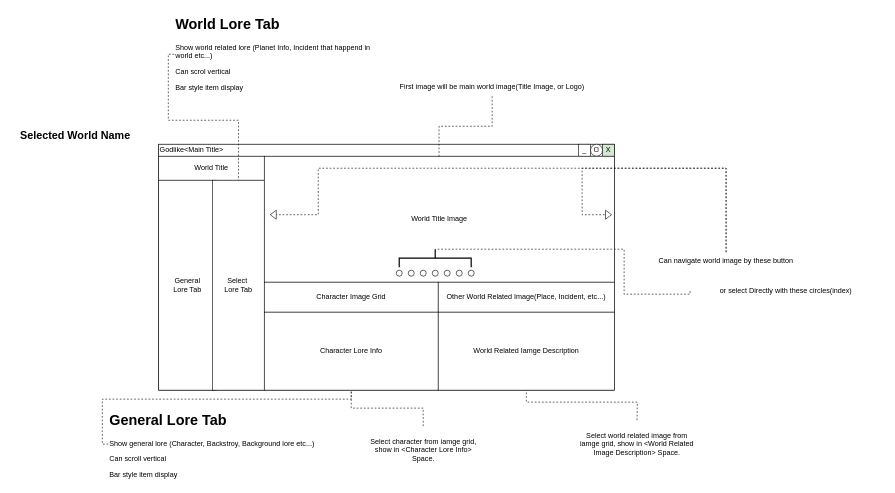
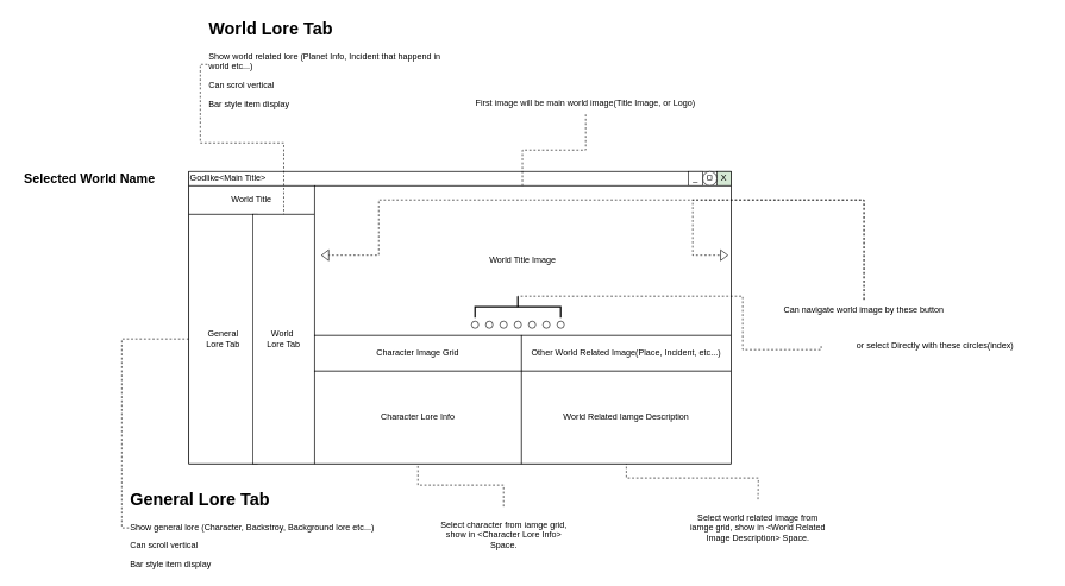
  <mxCell id="0" />
  <mxCell id="1" parent="0" />
  <mxCell id="2" value="" style="rounded=0;whiteSpace=wrap;html=1;" vertex="1" parent="1"><mxGeometry x="264" y="240" width="760" height="410" as="geometry" /></mxCell>
  <mxCell id="3" value="Godlike&amp;lt;Main Title&amp;gt;" style="rounded=0;whiteSpace=wrap;html=1;align=left;" vertex="1" parent="1"><mxGeometry x="264" y="240" width="760" height="20" as="geometry" /></mxCell>
  <mxCell id="4" value="X" style="rounded=0;whiteSpace=wrap;html=1;fillColor=#d5e8d4;" vertex="1" parent="1"><mxGeometry x="1004" y="240" width="20" height="20" as="geometry" /></mxCell>
  <mxCell id="5" value="ㅁ" style="ellipse;whiteSpace=wrap;html=1;" vertex="1" parent="1"><mxGeometry x="984" y="240" width="20" height="20" as="geometry" /></mxCell>
  <mxCell id="6" value="_" style="rounded=0;whiteSpace=wrap;html=1;" vertex="1" parent="1"><mxGeometry x="964" y="240" width="20" height="20" as="geometry" /></mxCell>
  <mxCell id="7" value="World Title" style="rounded=0;whiteSpace=wrap;html=1;" vertex="1" parent="1"><mxGeometry x="264" y="260" width="176" height="40" as="geometry" /></mxCell>
  <mxCell id="8" value="General&lt;br&gt;Lore Tab" style="rounded=0;whiteSpace=wrap;html=1;" vertex="1" parent="1"><mxGeometry x="264" y="300" width="96" height="350" as="geometry" /></mxCell>
- <mxCell id="9" value="Select&amp;nbsp;&lt;br&gt;Lore Tab" style="rounded=0;whiteSpace=wrap;html=1;" vertex="1" parent="1"><mxGeometry x="354" y="300" width="86" height="350" as="geometry" /></mxCell>
+ <mxCell id="9" value="World&amp;nbsp;&lt;br&gt;Lore Tab" style="rounded=0;whiteSpace=wrap;html=1;" vertex="1" parent="1"><mxGeometry x="354" y="300" width="86" height="350" as="geometry" /></mxCell>
  <mxCell id="10" value="World Title Image" style="rounded=0;whiteSpace=wrap;html=1;" vertex="1" parent="1"><mxGeometry x="440" y="260" width="584" height="210" as="geometry" /></mxCell>
  <mxCell id="11" value="Character Image Grid" style="rounded=0;whiteSpace=wrap;html=1;" vertex="1" parent="1"><mxGeometry x="440" y="470" width="290" height="50" as="geometry" /></mxCell>
  <mxCell id="12" value="Other World Related Image(Place, Incident, etc...)" style="rounded=0;whiteSpace=wrap;html=1;" vertex="1" parent="1"><mxGeometry x="730" y="470" width="294" height="50" as="geometry" /></mxCell>
  <mxCell id="13" value="Character Lore Info" style="rounded=0;whiteSpace=wrap;html=1;" vertex="1" parent="1"><mxGeometry x="440" y="520" width="290" height="130" as="geometry" /></mxCell>
  <mxCell id="14" value="World Related Iamge Description" style="rounded=0;whiteSpace=wrap;html=1;" vertex="1" parent="1"><mxGeometry x="730" y="520" width="294" height="130" as="geometry" /></mxCell>
  <mxCell id="15" value="" style="triangle;whiteSpace=wrap;html=1;" vertex="1" parent="1"><mxGeometry x="1009" y="350" width="10" height="15" as="geometry" /></mxCell>
  <mxCell id="16" value="" style="triangle;whiteSpace=wrap;html=1;rotation=-180;" vertex="1" parent="1"><mxGeometry x="450" y="350" width="10" height="15" as="geometry" /></mxCell>
  <mxCell id="17" value="" style="ellipse;whiteSpace=wrap;html=1;aspect=fixed;" vertex="1" parent="1"><mxGeometry x="660" y="450" width="10" height="10" as="geometry" /></mxCell>
  <mxCell id="18" value="" style="ellipse;whiteSpace=wrap;html=1;aspect=fixed;" vertex="1" parent="1"><mxGeometry x="680" y="450" width="10" height="10" as="geometry" /></mxCell>
  <mxCell id="19" value="" style="ellipse;whiteSpace=wrap;html=1;aspect=fixed;" vertex="1" parent="1"><mxGeometry x="700" y="450" width="10" height="10" as="geometry" /></mxCell>
  <mxCell id="20" value="" style="ellipse;whiteSpace=wrap;html=1;aspect=fixed;" vertex="1" parent="1"><mxGeometry x="720" y="450" width="10" height="10" as="geometry" /></mxCell>
  <mxCell id="21" value="" style="ellipse;whiteSpace=wrap;html=1;aspect=fixed;" vertex="1" parent="1"><mxGeometry x="740" y="450" width="10" height="10" as="geometry" /></mxCell>
  <mxCell id="22" value="" style="ellipse;whiteSpace=wrap;html=1;aspect=fixed;" vertex="1" parent="1"><mxGeometry x="760" y="450" width="10" height="10" as="geometry" /></mxCell>
  <mxCell id="23" value="" style="ellipse;whiteSpace=wrap;html=1;aspect=fixed;" vertex="1" parent="1"><mxGeometry x="780" y="450" width="10" height="10" as="geometry" /></mxCell>
  <mxCell id="24" value="&lt;h1 style=&quot;margin-top: 0px;&quot;&gt;General Lore Tab&lt;/h1&gt;&lt;p&gt;Show general lore (Character, Backstroy, Background lore etc...)&lt;/p&gt;&lt;p&gt;Can scroll vertical&lt;/p&gt;&lt;p&gt;Bar style item display&lt;/p&gt;" style="text;html=1;whiteSpace=wrap;overflow=hidden;rounded=0;" vertex="1" parent="1"><mxGeometry x="180" y="680" width="350" height="120" as="geometry" /></mxCell>
- <mxCell id="25" value="" style="endArrow=none;dashed=1;html=1;rounded=0;edgeStyle=orthogonalEdgeStyle;jumpStyle=arc;exitX=0;exitY=0.5;exitDx=0;exitDy=0;" edge="1" parent="1" source="24" target="13"><mxGeometry width="50" height="50" relative="1" as="geometry"><mxPoint x="240" y="520" as="sourcePoint" /><mxPoint x="290" y="470" as="targetPoint" /></mxGeometry></mxCell>
+ <mxCell id="25" value="" style="endArrow=none;dashed=1;html=1;rounded=0;edgeStyle=orthogonalEdgeStyle;jumpStyle=arc;entryX=0;entryY=0.5;entryDx=0;entryDy=0;exitX=0;exitY=0.5;exitDx=0;exitDy=0;" edge="1" parent="1" source="24" target="8"><mxGeometry width="50" height="50" relative="1" as="geometry"><mxPoint x="240" y="520" as="sourcePoint" /><mxPoint x="290" y="470" as="targetPoint" /></mxGeometry></mxCell>
  <mxCell id="26" value="&lt;h1 style=&quot;margin-top: 0px;&quot;&gt;World Lore Tab&lt;/h1&gt;&lt;p&gt;Show world related lore (Planet Info, Incident that happend in world etc...)&lt;/p&gt;&lt;p&gt;Can scrol vertical&lt;/p&gt;&lt;p&gt;Bar style item display&lt;/p&gt;" style="text;html=1;whiteSpace=wrap;overflow=hidden;rounded=0;" vertex="1" parent="1"><mxGeometry x="290" y="20" width="350" height="140" as="geometry" /></mxCell>
  <mxCell id="27" value="" style="endArrow=none;dashed=1;html=1;rounded=0;edgeStyle=orthogonalEdgeStyle;jumpStyle=arc;entryX=0.5;entryY=0;entryDx=0;entryDy=0;exitX=0;exitY=0.5;exitDx=0;exitDy=0;" edge="1" parent="1" source="26" target="9"><mxGeometry width="50" height="50" relative="1" as="geometry"><mxPoint x="190" y="750" as="sourcePoint" /><mxPoint x="274" y="485" as="targetPoint" /><Array as="points"><mxPoint x="280" y="90" /><mxPoint x="280" y="200" /><mxPoint x="397" y="200" /></Array></mxGeometry></mxCell>
- <mxCell id="28" value="Selected World Name" style="text;html=1;align=center;verticalAlign=middle;whiteSpace=wrap;rounded=0;fontSize=18;fontStyle=1" vertex="1" parent="1"><mxGeometry x="20" y="210" width="210" height="30" as="geometry" /></mxCell>
+ <mxCell id="28" value="Selected World Name" style="text;html=1;align=center;verticalAlign=middle;whiteSpace=wrap;rounded=0;fontSize=18;fontStyle=1" vertex="1" parent="1"><mxGeometry x="20" y="235" width="210" height="30" as="geometry" /></mxCell>
  <mxCell id="29" value="First image will be main world image(Title Image, or Logo)" style="text;html=1;align=center;verticalAlign=middle;whiteSpace=wrap;rounded=0;" vertex="1" parent="1"><mxGeometry x="660" y="130" width="320" height="30" as="geometry" /></mxCell>
  <mxCell id="30" value="" style="endArrow=none;dashed=1;html=1;rounded=0;edgeStyle=orthogonalEdgeStyle;jumpStyle=arc;entryX=0.615;entryY=1;entryDx=0;entryDy=0;exitX=0.5;exitY=1;exitDx=0;exitDy=0;entryPerimeter=0;" edge="1" parent="1" source="29" target="3"><mxGeometry width="50" height="50" relative="1" as="geometry"><mxPoint x="845" y="90" as="sourcePoint" /><mxPoint x="984" y="130" as="targetPoint" /><Array as="points"><mxPoint x="820" y="210" /><mxPoint x="731" y="210" /></Array></mxGeometry></mxCell>
  <mxCell id="31" value="Can navigate world image by these button" style="text;html=1;align=center;verticalAlign=middle;whiteSpace=wrap;rounded=0;" vertex="1" parent="1"><mxGeometry x="1050" y="420" width="320" height="30" as="geometry" /></mxCell>
  <mxCell id="32" value="" style="endArrow=none;dashed=1;html=1;rounded=0;edgeStyle=orthogonalEdgeStyle;jumpStyle=arc;entryX=0;entryY=0.5;entryDx=0;entryDy=0;exitX=0.5;exitY=0;exitDx=0;exitDy=0;" edge="1" parent="1" source="31" target="16"><mxGeometry width="50" height="50" relative="1" as="geometry"><mxPoint x="830" y="170" as="sourcePoint" /><mxPoint x="741" y="270" as="targetPoint" /><Array as="points"><mxPoint x="1210" y="280" /><mxPoint x="530" y="280" /><mxPoint x="530" y="358" /></Array></mxGeometry></mxCell>
  <mxCell id="33" value="" style="endArrow=none;dashed=1;html=1;rounded=0;edgeStyle=orthogonalEdgeStyle;jumpStyle=arc;entryX=0;entryY=0.5;entryDx=0;entryDy=0;exitX=0.5;exitY=0;exitDx=0;exitDy=0;" edge="1" parent="1" source="31" target="15"><mxGeometry width="50" height="50" relative="1" as="geometry"><mxPoint x="1220" y="430" as="sourcePoint" /><mxPoint x="470" y="368" as="targetPoint" /><Array as="points"><mxPoint x="1210" y="280" /><mxPoint x="970" y="280" /><mxPoint x="970" y="358" /></Array></mxGeometry></mxCell>
  <mxCell id="34" value="or select Directly with these circles(index)" style="text;html=1;align=center;verticalAlign=middle;whiteSpace=wrap;rounded=0;" vertex="1" parent="1"><mxGeometry x="1150" y="470" width="320" height="30" as="geometry" /></mxCell>
  <mxCell id="35" value="" style="strokeWidth=2;html=1;shape=mxgraph.flowchart.annotation_2;align=left;labelPosition=right;pointerEvents=1;rotation=90;" vertex="1" parent="1"><mxGeometry x="710" y="370" width="30" height="120" as="geometry" /></mxCell>
  <mxCell id="36" value="" style="endArrow=none;dashed=1;html=1;rounded=0;edgeStyle=orthogonalEdgeStyle;jumpStyle=arc;entryX=0;entryY=0.5;entryDx=0;entryDy=0;exitX=0;exitY=0.5;exitDx=0;exitDy=0;entryPerimeter=0;" edge="1" parent="1" source="34" target="35"><mxGeometry width="50" height="50" relative="1" as="geometry"><mxPoint x="1169" y="610" as="sourcePoint" /><mxPoint x="1080" y="710" as="targetPoint" /><Array as="points"><mxPoint x="1150" y="490" /><mxPoint x="1040" y="490" /><mxPoint x="1040" y="415" /></Array></mxGeometry></mxCell>
  <mxCell id="37" value="Select character from iamge grid, show in &amp;lt;Character Lore Info&amp;gt; Space." style="text;html=1;align=center;verticalAlign=middle;whiteSpace=wrap;rounded=0;" vertex="1" parent="1"><mxGeometry x="607.5" y="710" width="195" height="80" as="geometry" /></mxCell>
  <mxCell id="38" value="" style="endArrow=none;dashed=1;html=1;rounded=0;edgeStyle=orthogonalEdgeStyle;jumpStyle=arc;entryX=0.5;entryY=1;entryDx=0;entryDy=0;exitX=0.5;exitY=0;exitDx=0;exitDy=0;" edge="1" parent="1" source="37" target="13"><mxGeometry width="50" height="50" relative="1" as="geometry"><mxPoint x="1130" y="820" as="sourcePoint" /><mxPoint x="735" y="425" as="targetPoint" /><Array as="points"><mxPoint x="705" y="680" /><mxPoint x="585" y="680" /></Array></mxGeometry></mxCell>
  <mxCell id="39" value="Select world related image from iamge grid, show in &amp;lt;World Related Image Description&amp;gt; Space." style="text;html=1;align=center;verticalAlign=middle;whiteSpace=wrap;rounded=0;" vertex="1" parent="1"><mxGeometry x="964" y="700" width="195" height="80" as="geometry" /></mxCell>
  <mxCell id="40" value="" style="endArrow=none;dashed=1;html=1;rounded=0;edgeStyle=orthogonalEdgeStyle;jumpStyle=arc;entryX=0.5;entryY=1;entryDx=0;entryDy=0;exitX=0.5;exitY=0;exitDx=0;exitDy=0;" edge="1" parent="1" source="39" target="14"><mxGeometry width="50" height="50" relative="1" as="geometry"><mxPoint x="1279" y="710" as="sourcePoint" /><mxPoint x="1159" y="650" as="targetPoint" /><Array as="points"><mxPoint x="1062" y="690" /><mxPoint x="1062" y="690" /><mxPoint x="1062" y="670" /><mxPoint x="877" y="670" /></Array></mxGeometry></mxCell>
